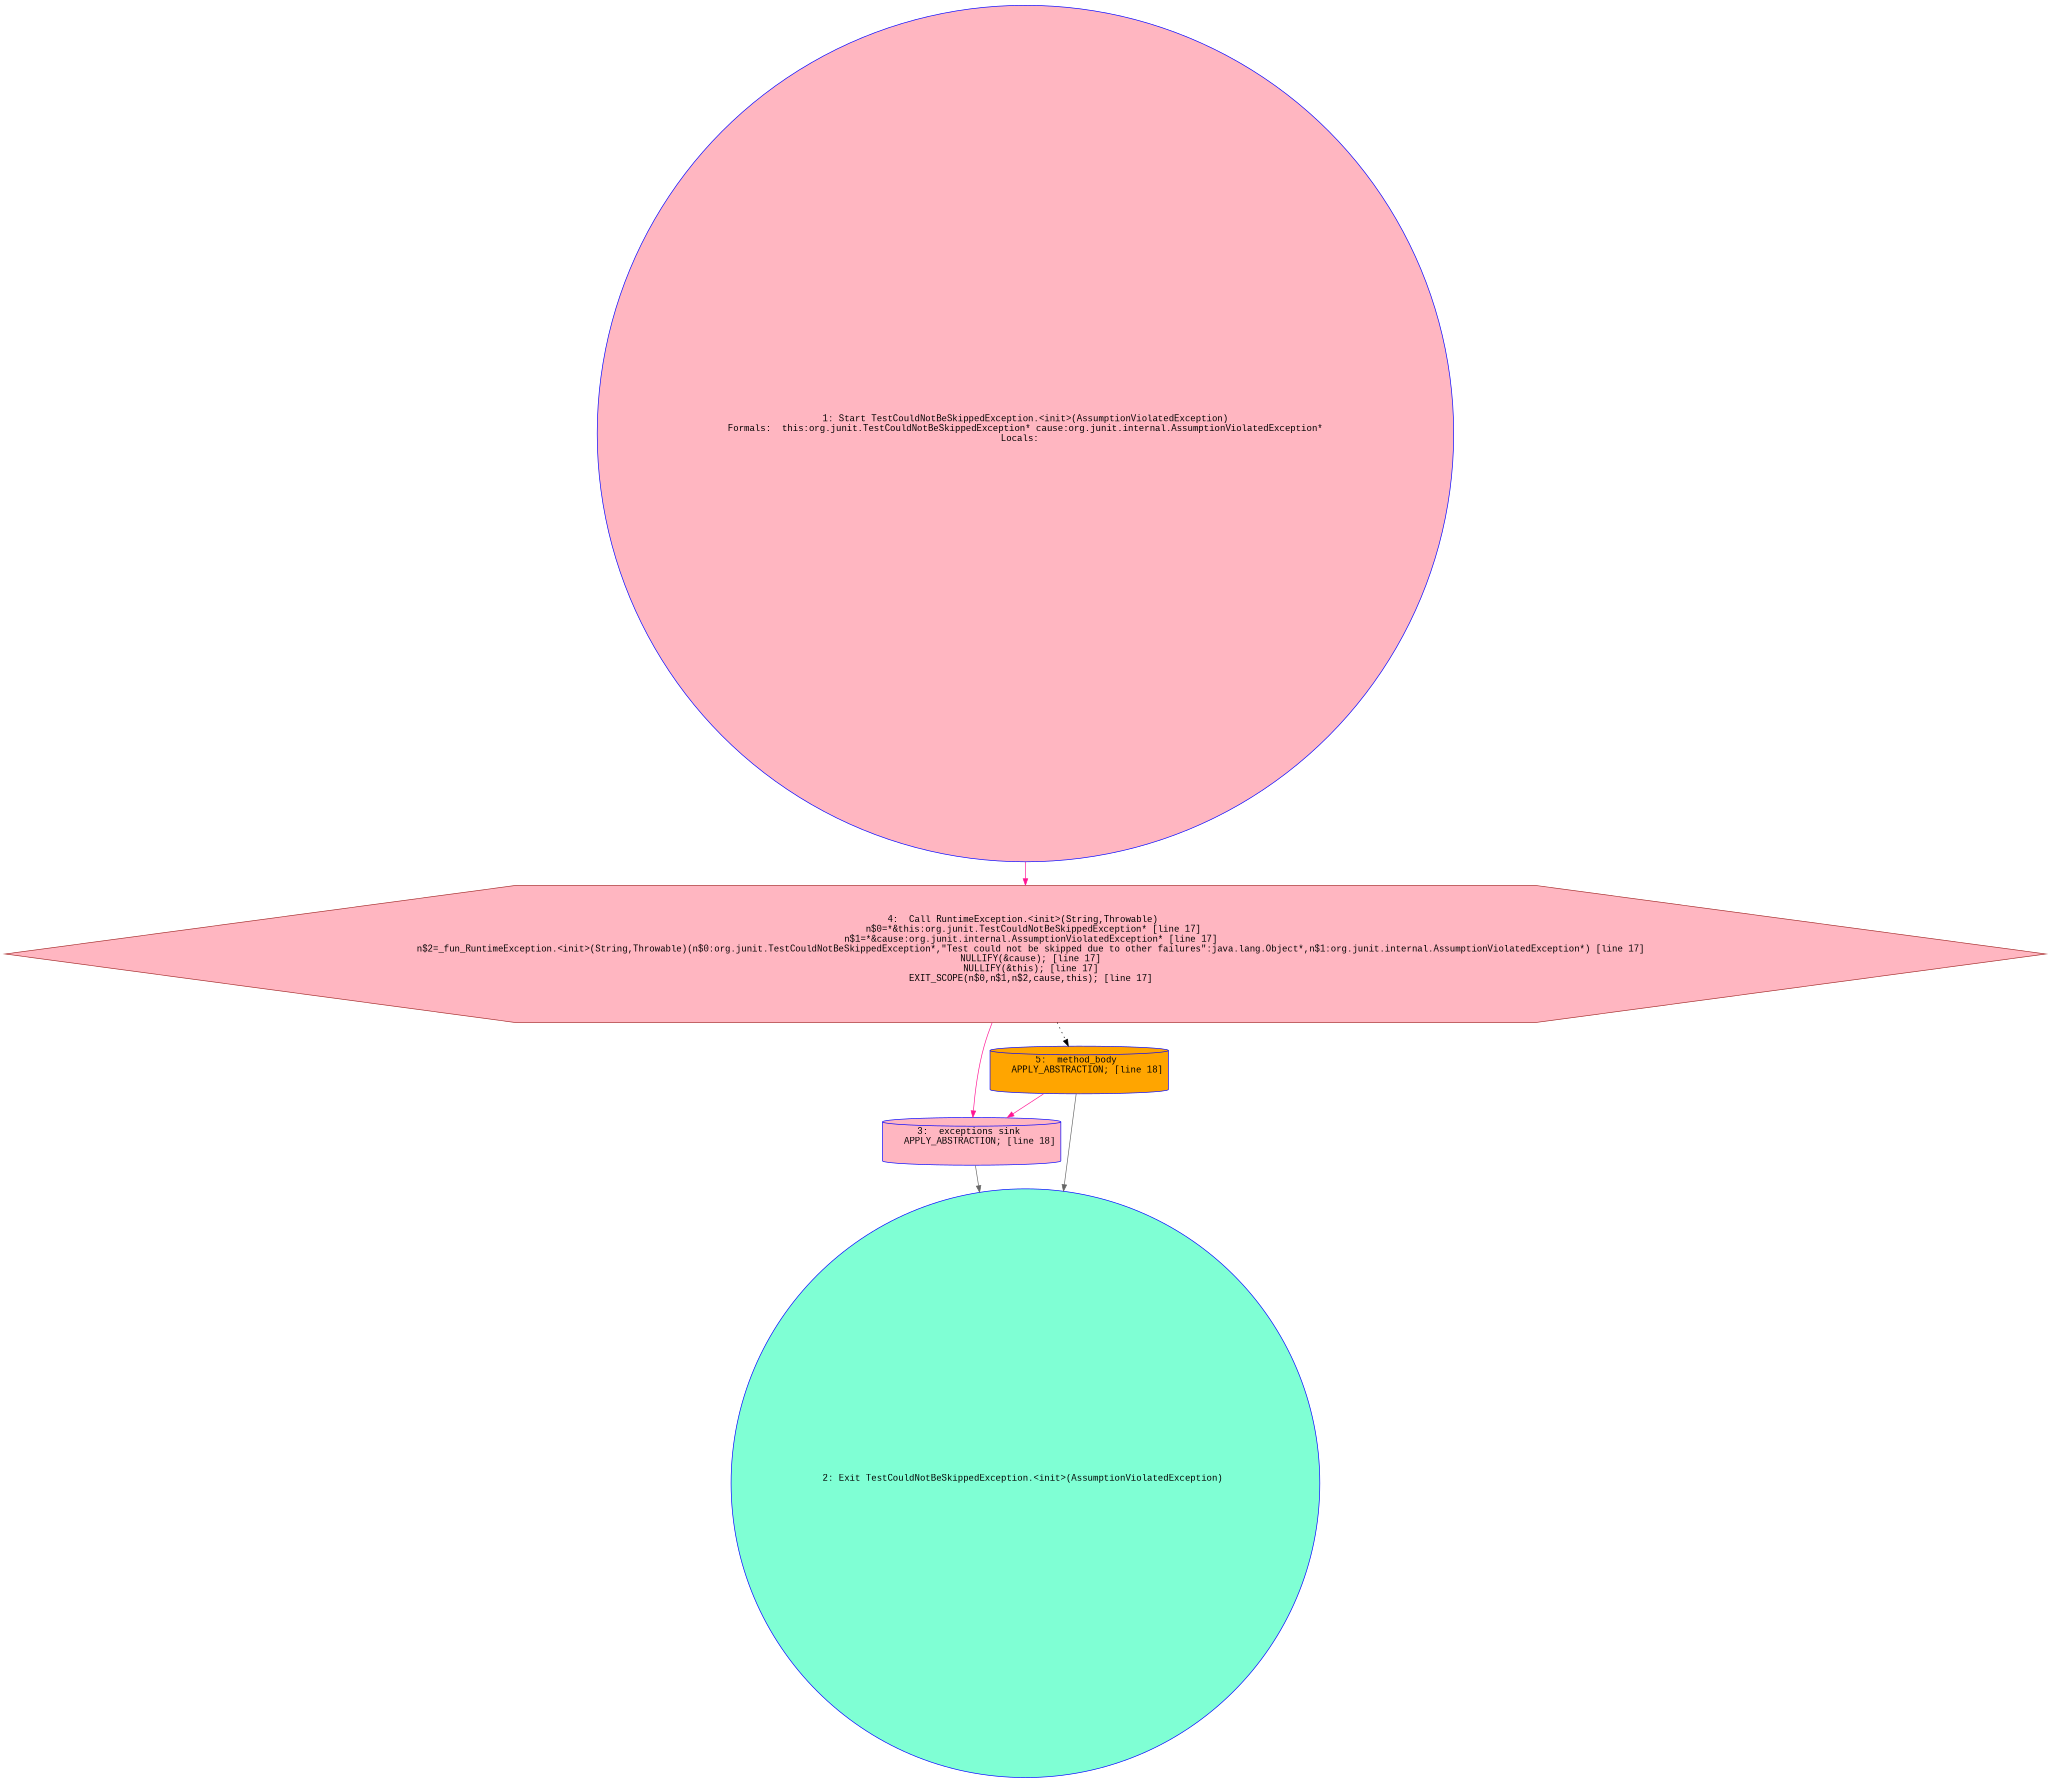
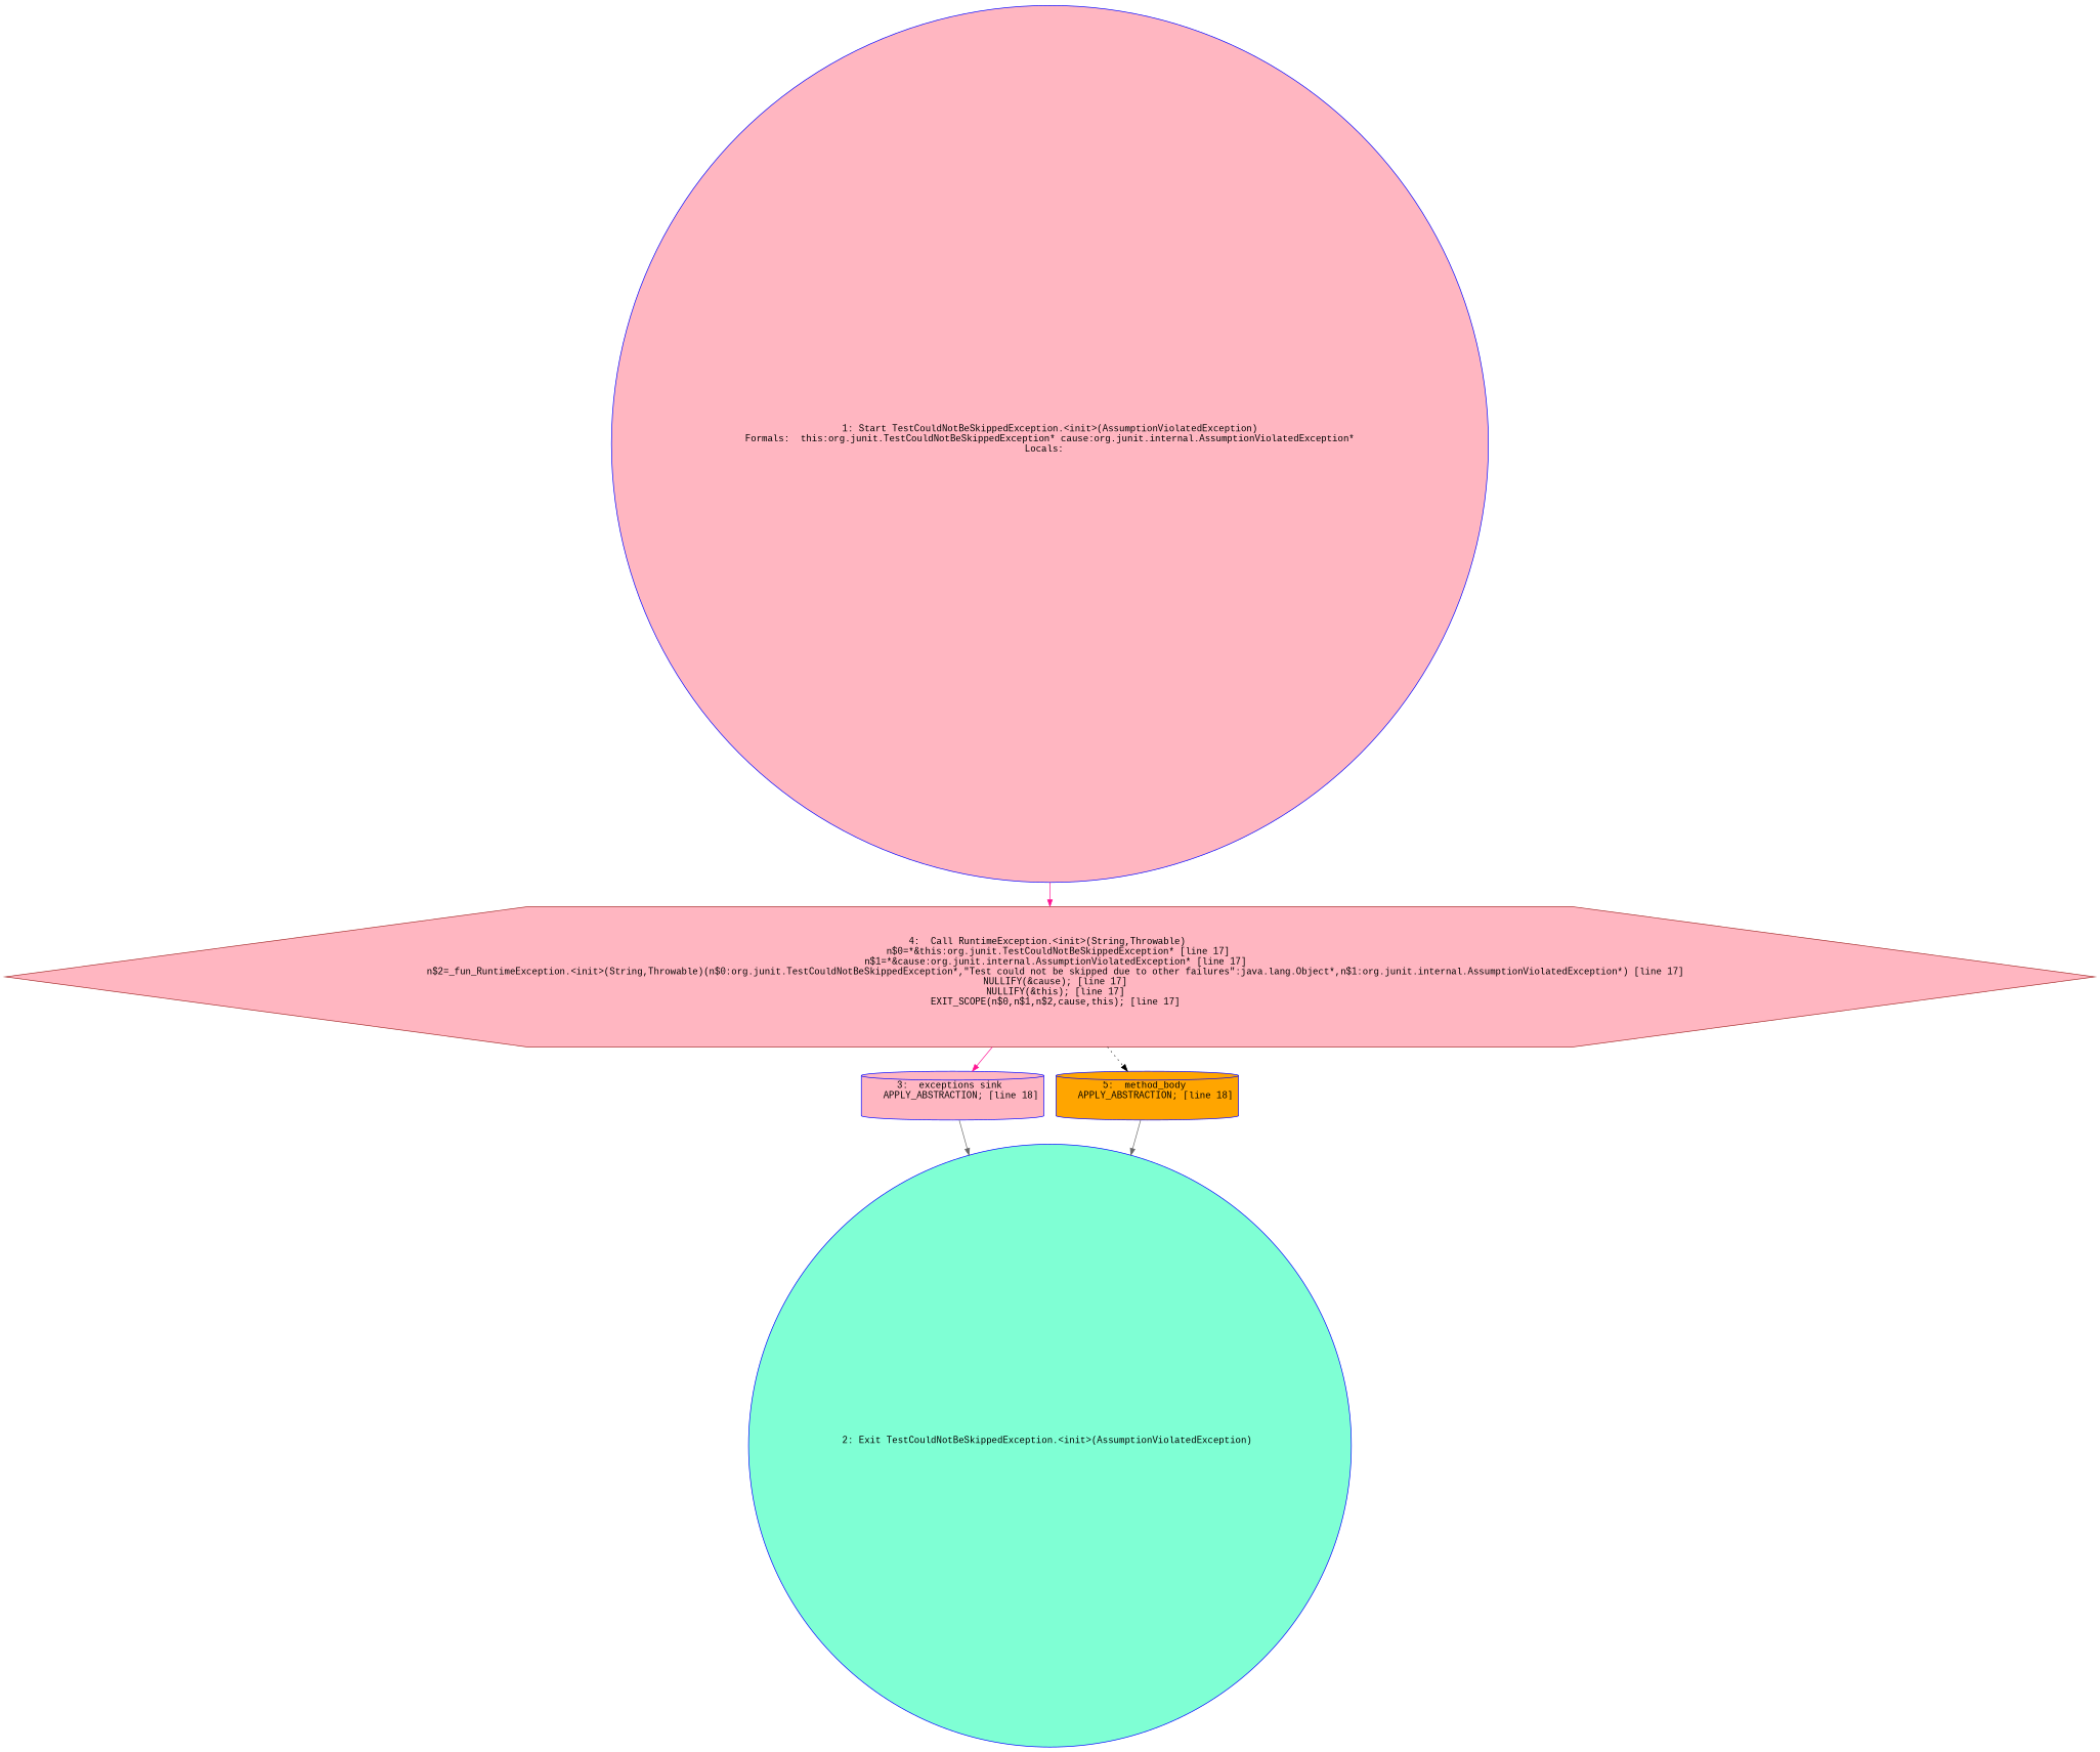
  digraph {
    fontname="Liberation Mono"
    node [color=blue style=filled fillcolor=lightpink shape=circle fontname="Liberation Mono"]
    edge [color=deeppink style=solid fontname="Liberation Mono"]
    n1 [label="1: Start TestCouldNotBeSkippedException.<init>(AssumptionViolatedException)\nFormals:  this:org.junit.TestCouldNotBeSkippedException* cause:org.junit.internal.AssumptionViolatedException*\nLocals:  \n  "]
    n2 [label="4:  Call RuntimeException.<init>(String,Throwable) \n   n$0=*&this:org.junit.TestCouldNotBeSkippedException* [line 17]\n  n$1=*&cause:org.junit.internal.AssumptionViolatedException* [line 17]\n  n$2=_fun_RuntimeException.<init>(String,Throwable)(n$0:org.junit.TestCouldNotBeSkippedException*,\"Test could not be skipped due to other failures\":java.lang.Object*,n$1:org.junit.internal.AssumptionViolatedException*) [line 17]\n  NULLIFY(&cause); [line 17]\n  NULLIFY(&this); [line 17]\n  EXIT_SCOPE(n$0,n$1,n$2,cause,this); [line 17]\n " shape=hexagon color=brown]
    n3 [label="3:  exceptions sink \n   APPLY_ABSTRACTION; [line 18]\n " shape=cylinder]
    n4 [label="5:  method_body \n   APPLY_ABSTRACTION; [line 18]\n " shape=cylinder fillcolor=orange]
    n5 [label="2: Exit TestCouldNotBeSkippedException.<init>(AssumptionViolatedException) \n  " fillcolor=aquamarine]
    n1 -> n2
    n2 -> n3
    n2 -> n4 [color=black style=dotted]
    n3 -> n5 [color=gray40]
-   n4 -> n3
    n4 -> n5 [color=gray40]
  }
